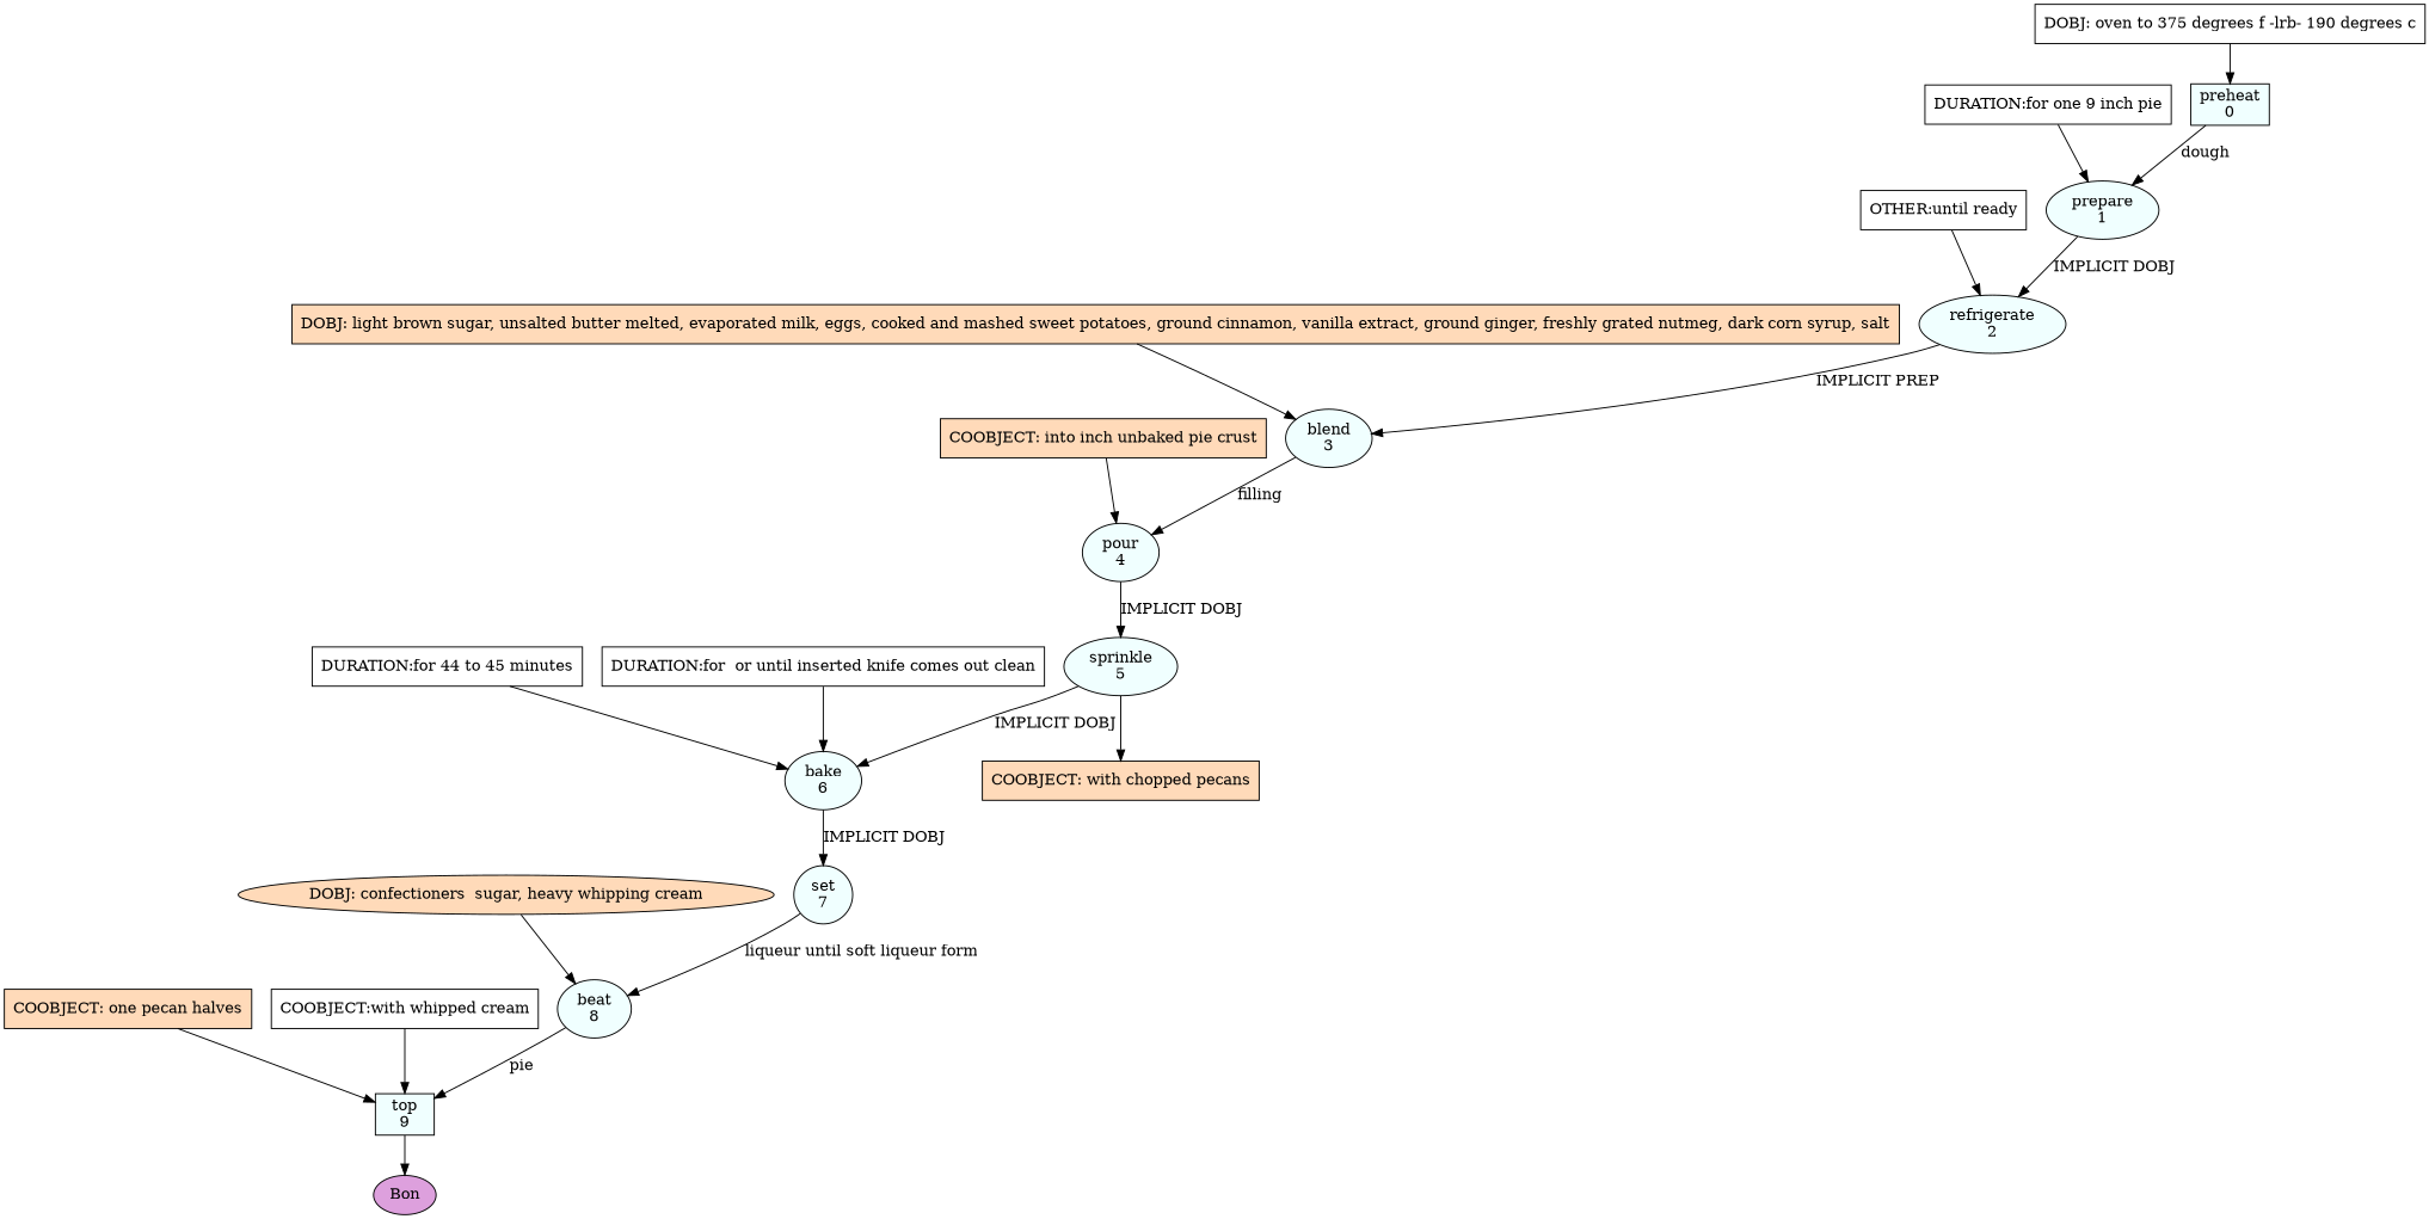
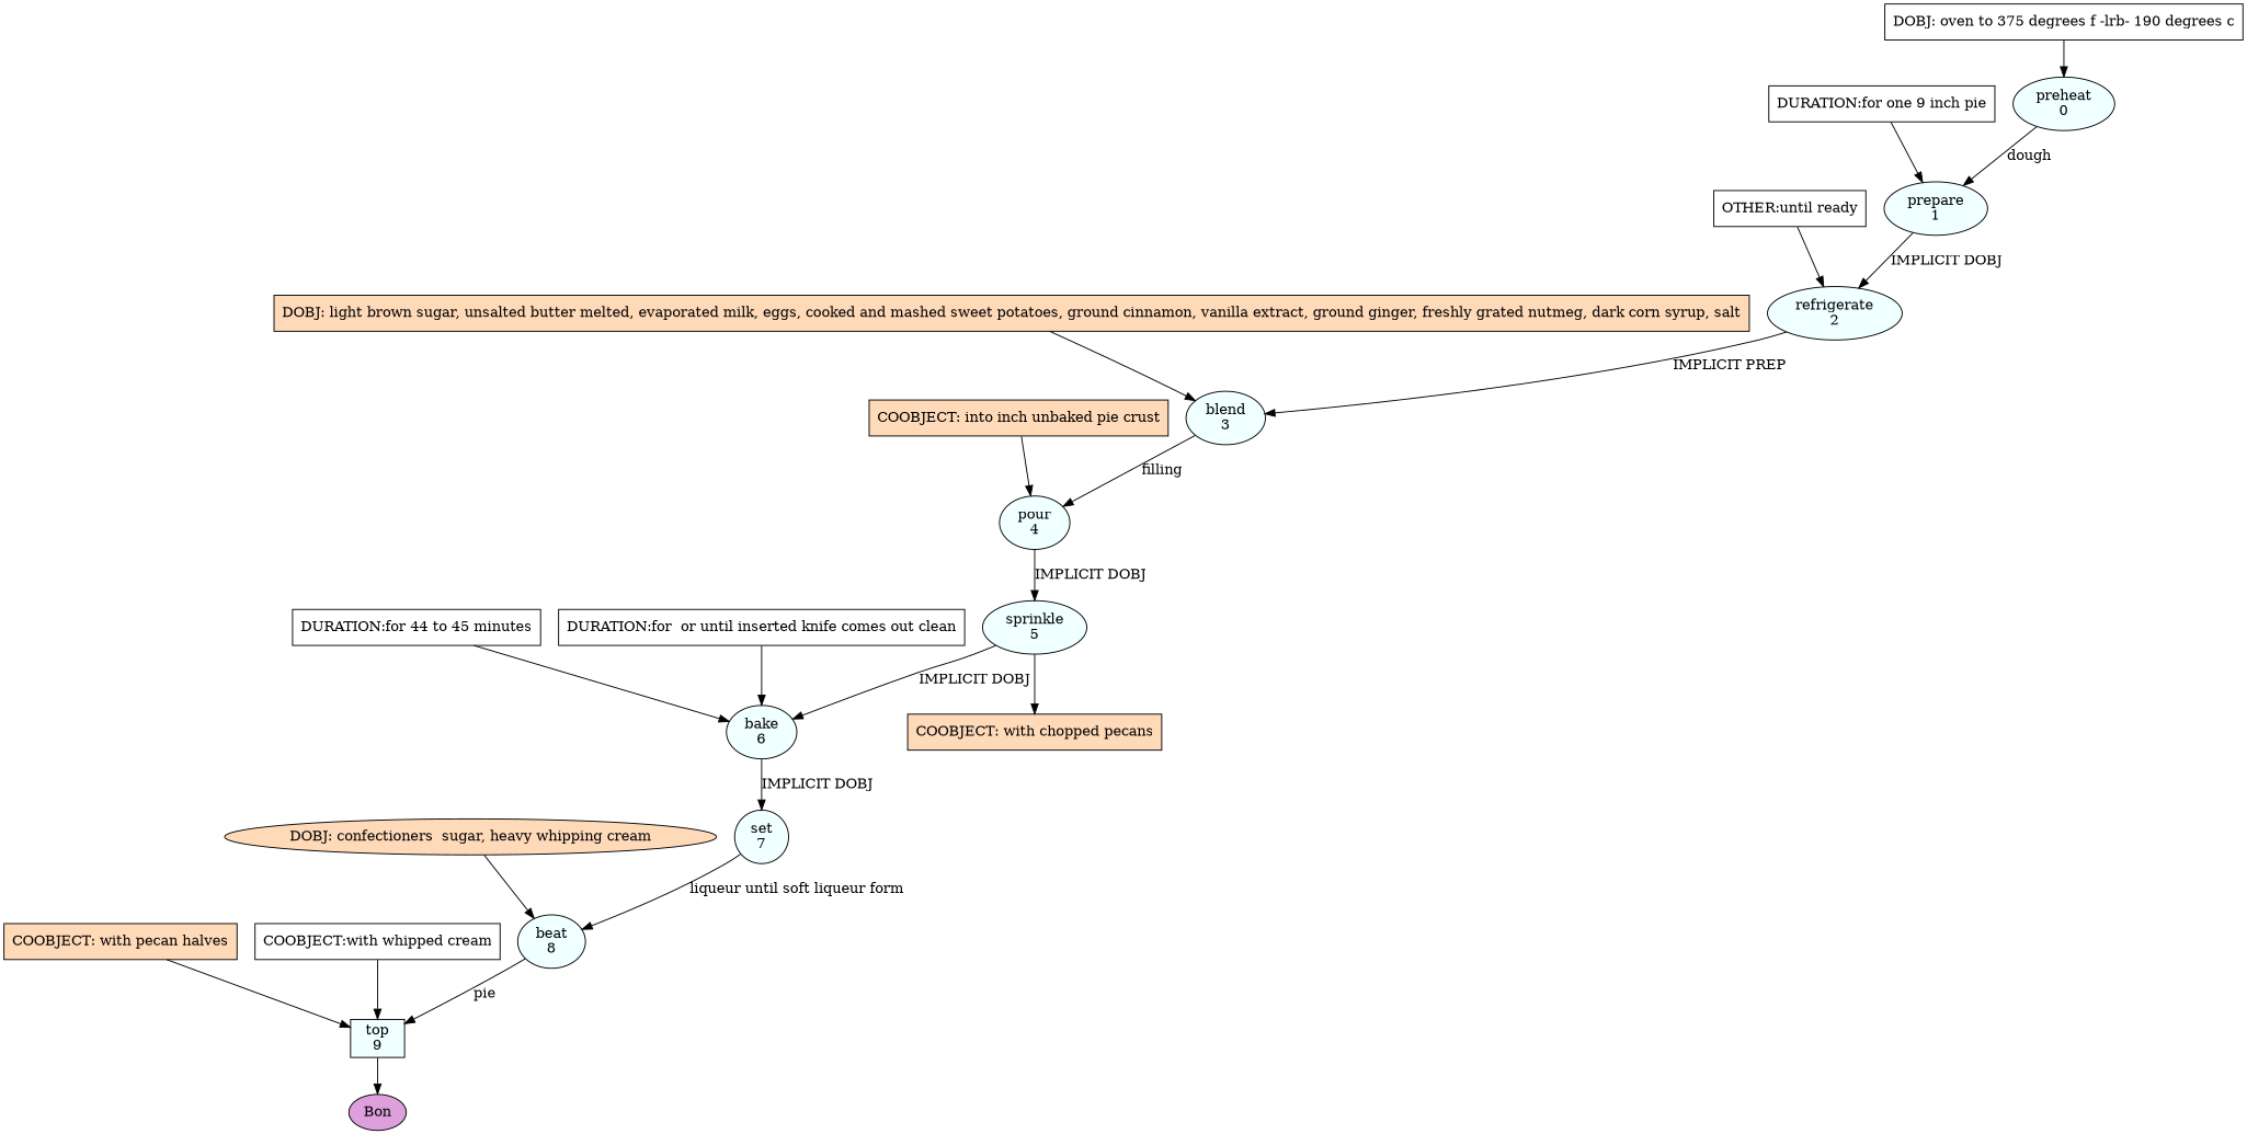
  digraph {
    node [fillcolor=azure shape=box style=filled]
-   n1 [label="preheat\n0"]
+   n1 [label="preheat\n0" shape=oval]
    n2 [label="prepare\n1" shape=oval]
    n3 [label="refrigerate\n2" shape=oval]
    n4 [label="blend\n3" shape=oval]
    n5 [label="pour\n4" shape=oval]
    n6 [label="sprinkle\n5" shape=oval]
    n7 [label="bake\n6" shape=oval]
    n8 [fillcolor=peachpuff label="COOBJECT: with chopped pecans"]
    n9 [label="set\n7" shape=oval]
    n10 [label="beat\n8" shape=oval]
    n11 [label="top\n9"]
    n12 [fillcolor=plum label=Bon shape=oval]
    n13 [fillcolor=white label="DOBJ: oven to 375 degrees f -lrb- 190 degrees c"]
    n14 [fillcolor=white label="DURATION:for one 9 inch pie"]
    n15 [fillcolor=white label="OTHER:until ready"]
    n16 [fillcolor=peachpuff label="DOBJ: light brown sugar, unsalted butter melted, evaporated milk, eggs, cooked and mashed sweet potatoes, ground cinnamon, vanilla extract, ground ginger, freshly grated nutmeg, dark corn syrup, salt"]
    n17 [fillcolor=peachpuff label="COOBJECT: into inch unbaked pie crust"]
    n18 [fillcolor=white label="DURATION:for 44 to 45 minutes"]
    n19 [fillcolor=white label="DURATION:for  or until inserted knife comes out clean"]
    n20 [fillcolor=peachpuff label="DOBJ: confectioners  sugar, heavy whipping cream" shape=ellipse]
-   n21 [fillcolor=peachpuff label="COOBJECT: one pecan halves"]
+   n21 [fillcolor=peachpuff label="COOBJECT: with pecan halves"]
    n22 [fillcolor=white label="COOBJECT:with whipped cream"]
    n1 -> n2 [label=dough]
    n2 -> n3 [label="IMPLICIT DOBJ"]
    n3 -> n4 [label="IMPLICIT PREP"]
    n4 -> n5 [label=filling]
    n5 -> n6 [label="IMPLICIT DOBJ"]
    n6 -> n7 [label="IMPLICIT DOBJ"]
    n6 -> n8
    n7 -> n9 [label="IMPLICIT DOBJ"]
    n9 -> n10 [label="liqueur until soft liqueur form"]
    n10 -> n11 [label=pie]
    n11 -> n12
    n13 -> n1
    n14 -> n2
    n15 -> n3
    n16 -> n4
    n17 -> n5
    n18 -> n7
    n19 -> n7
    n20 -> n10
    n21 -> n11
    n22 -> n11
  }
